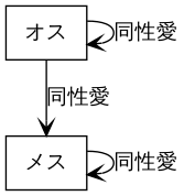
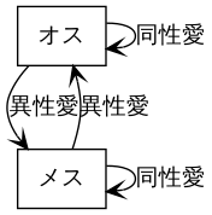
  digraph {
    fontname="Yu Gothic"
    node [fontname="Yu Gothic" shape=box]
    edge [arrowhead=vee fontname="Yu Gothic"]
    "オス"
    "メス"
    "オス" -> "オス" [label="同性愛"]
-   "オス" -> "メス" [label="同性愛"]
+   "オス" -> "メス" [label="異性愛"]
+   "メス" -> "オス" [label="異性愛"]
    "メス" -> "メス" [label="同性愛"]
  }
